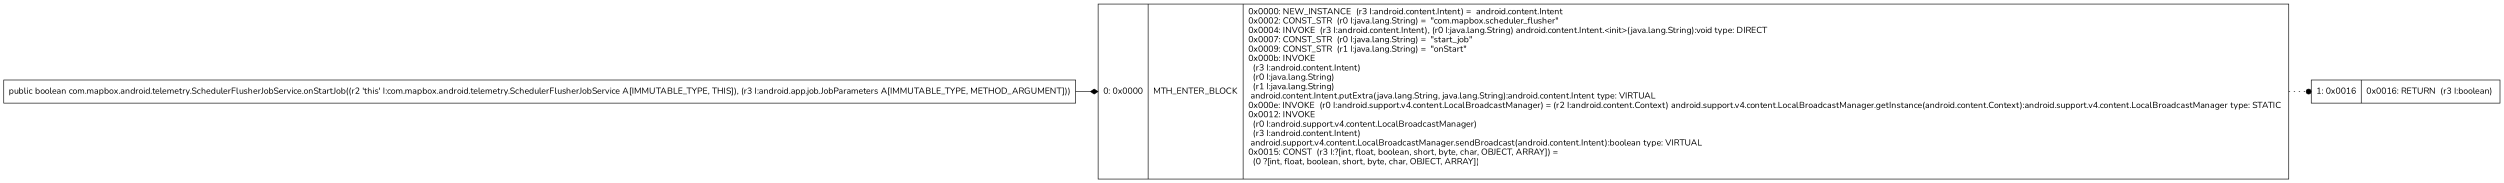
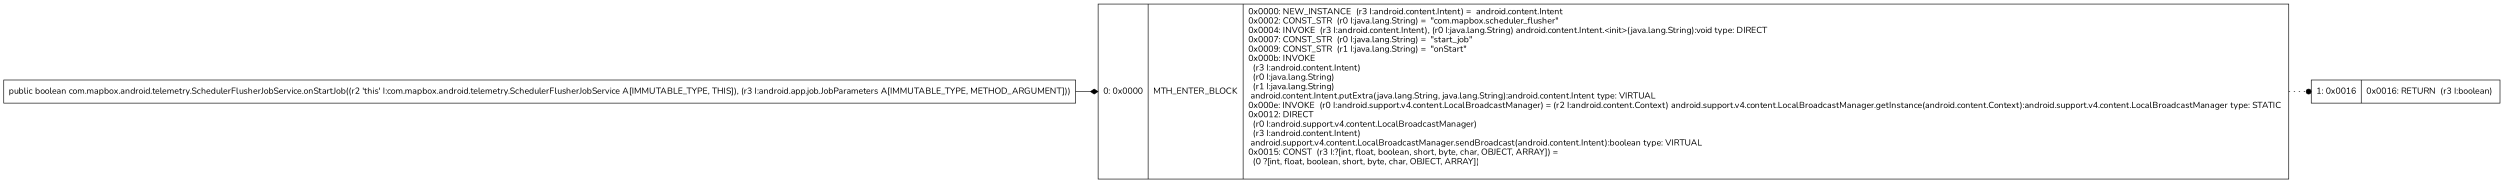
  digraph {
    rankdir=LR
    fontname=Nunito
    node [shape=record fontname=Nunito]
    edge [fontname=Nunito]
-   n1 [label="{0\:\ 0x0000|MTH_ENTER_BLOCK\l|0x0000: NEW_INSTANCE  (r3 I:android.content.Intent) =  android.content.Intent \l0x0002: CONST_STR  (r0 I:java.lang.String) =  \"com.mapbox.scheduler_flusher\" \l0x0004: INVOKE  (r3 I:android.content.Intent), (r0 I:java.lang.String) android.content.Intent.\<init\>(java.lang.String):void type: DIRECT \l0x0007: CONST_STR  (r0 I:java.lang.String) =  \"start_job\" \l0x0009: CONST_STR  (r1 I:java.lang.String) =  \"onStart\" \l0x000b: INVOKE  \l  (r3 I:android.content.Intent)\l  (r0 I:java.lang.String)\l  (r1 I:java.lang.String)\l android.content.Intent.putExtra(java.lang.String, java.lang.String):android.content.Intent type: VIRTUAL \l0x000e: INVOKE  (r0 I:android.support.v4.content.LocalBroadcastManager) = (r2 I:android.content.Context) android.support.v4.content.LocalBroadcastManager.getInstance(android.content.Context):android.support.v4.content.LocalBroadcastManager type: STATIC \l0x0012: INVOKE  \l  (r0 I:android.support.v4.content.LocalBroadcastManager)\l  (r3 I:android.content.Intent)\l android.support.v4.content.LocalBroadcastManager.sendBroadcast(android.content.Intent):boolean type: VIRTUAL \l0x0015: CONST  (r3 I:?[int, float, boolean, short, byte, char, OBJECT, ARRAY]) = \l  (0 ?[int, float, boolean, short, byte, char, OBJECT, ARRAY])\l \l}"]
+   n1 [label="{0\:\ 0x0000|MTH_ENTER_BLOCK\l|0x0000: NEW_INSTANCE  (r3 I:android.content.Intent) =  android.content.Intent \l0x0002: CONST_STR  (r0 I:java.lang.String) =  \"com.mapbox.scheduler_flusher\" \l0x0004: INVOKE  (r3 I:android.content.Intent), (r0 I:java.lang.String) android.content.Intent.\<init\>(java.lang.String):void type: DIRECT \l0x0007: CONST_STR  (r0 I:java.lang.String) =  \"start_job\" \l0x0009: CONST_STR  (r1 I:java.lang.String) =  \"onStart\" \l0x000b: INVOKE  \l  (r3 I:android.content.Intent)\l  (r0 I:java.lang.String)\l  (r1 I:java.lang.String)\l android.content.Intent.putExtra(java.lang.String, java.lang.String):android.content.Intent type: VIRTUAL \l0x000e: INVOKE  (r0 I:android.support.v4.content.LocalBroadcastManager) = (r2 I:android.content.Context) android.support.v4.content.LocalBroadcastManager.getInstance(android.content.Context):android.support.v4.content.LocalBroadcastManager type: STATIC \l0x0012: DIRECT  \l  (r0 I:android.support.v4.content.LocalBroadcastManager)\l  (r3 I:android.content.Intent)\l android.support.v4.content.LocalBroadcastManager.sendBroadcast(android.content.Intent):boolean type: VIRTUAL \l0x0015: CONST  (r3 I:?[int, float, boolean, short, byte, char, OBJECT, ARRAY]) = \l  (0 ?[int, float, boolean, short, byte, char, OBJECT, ARRAY])\l \l}"]
    n2 [label="{1\:\ 0x0016|0x0016: RETURN  (r3 I:boolean) \l}"]
    n3 [label="{public boolean com.mapbox.android.telemetry.SchedulerFlusherJobService.onStartJob((r2 'this' I:com.mapbox.android.telemetry.SchedulerFlusherJobService A[IMMUTABLE_TYPE, THIS]), (r3 I:android.app.job.JobParameters A[IMMUTABLE_TYPE, METHOD_ARGUMENT])) }"]
    n1 -> n2 [style=dotted arrowhead=dot]
    n3 -> n1 [style=solid arrowhead=diamond]
  }
